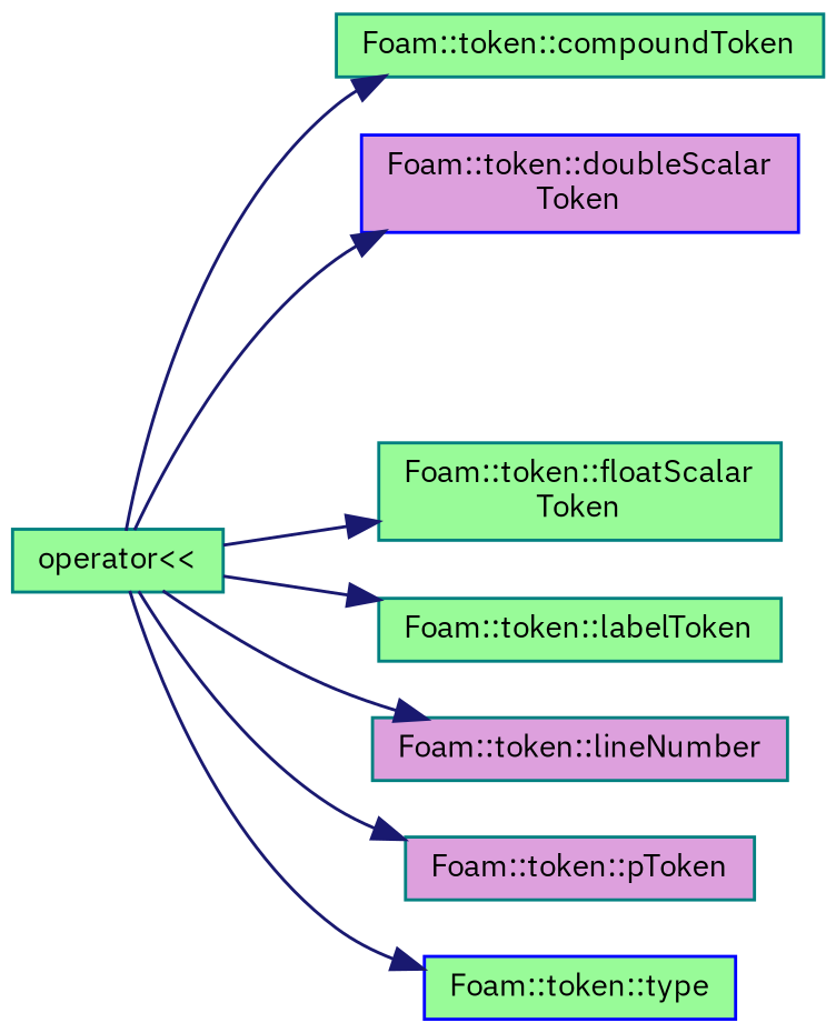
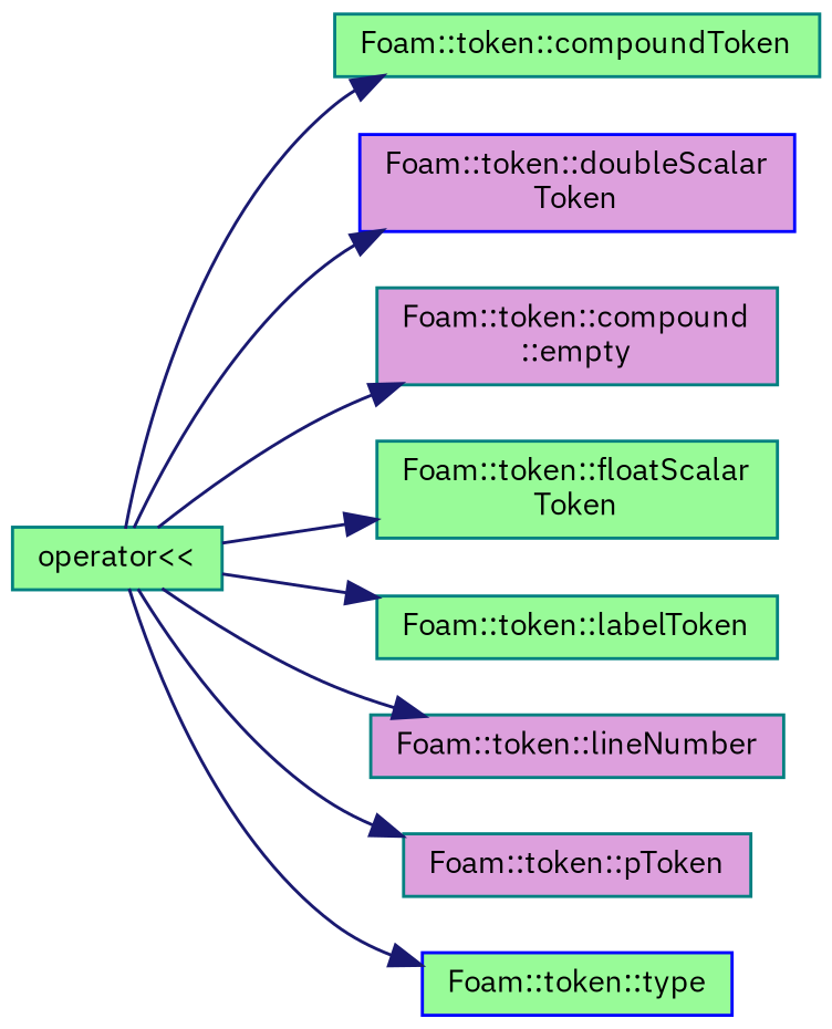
  digraph {
    fontname="IBM Plex Sans"
    rankdir=LR
    node [color=teal fillcolor=palegreen fontname="IBM Plex Sans" fontsize=10 shape=record style=filled]
    edge [color=midnightblue fontname="IBM Plex Sans" fontsize=10 labelfontname=Helvetica labelfontsize=10 style=solid]
    n1 [fontcolor=black height=0.2 label="operator\<\<" width=0.4]
    n2 [height=0.2 label="Foam::token::compoundToken" width=0.4]
    n3 [color=blue fillcolor=plum height=0.2 label="Foam::token::doubleScalar\lToken" width=0.4]
+   n4 [fillcolor=plum height=0.2 label="Foam::token::compound\l::empty" width=0.4]
    n5 [height=0.2 label="Foam::token::floatScalar\lToken" width=0.4]
    n6 [height=0.2 label="Foam::token::labelToken" width=0.4]
    n7 [fillcolor=plum height=0.2 label="Foam::token::lineNumber" width=0.4]
    n8 [fillcolor=plum height=0.2 label="Foam::token::pToken" width=0.4]
    n9 [color=blue height=0.2 label="Foam::token::type" width=0.4]
    n1 -> n2
    n1 -> n3
+   n1 -> n4
    n1 -> n5
    n1 -> n6
    n1 -> n7
    n1 -> n8
    n1 -> n9
  }
